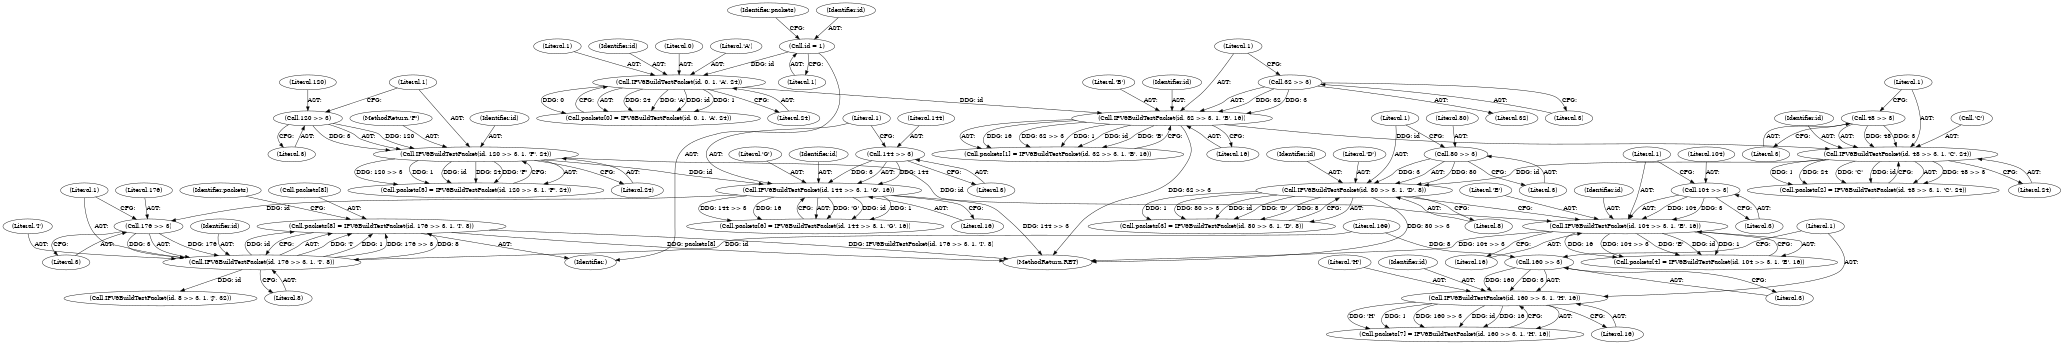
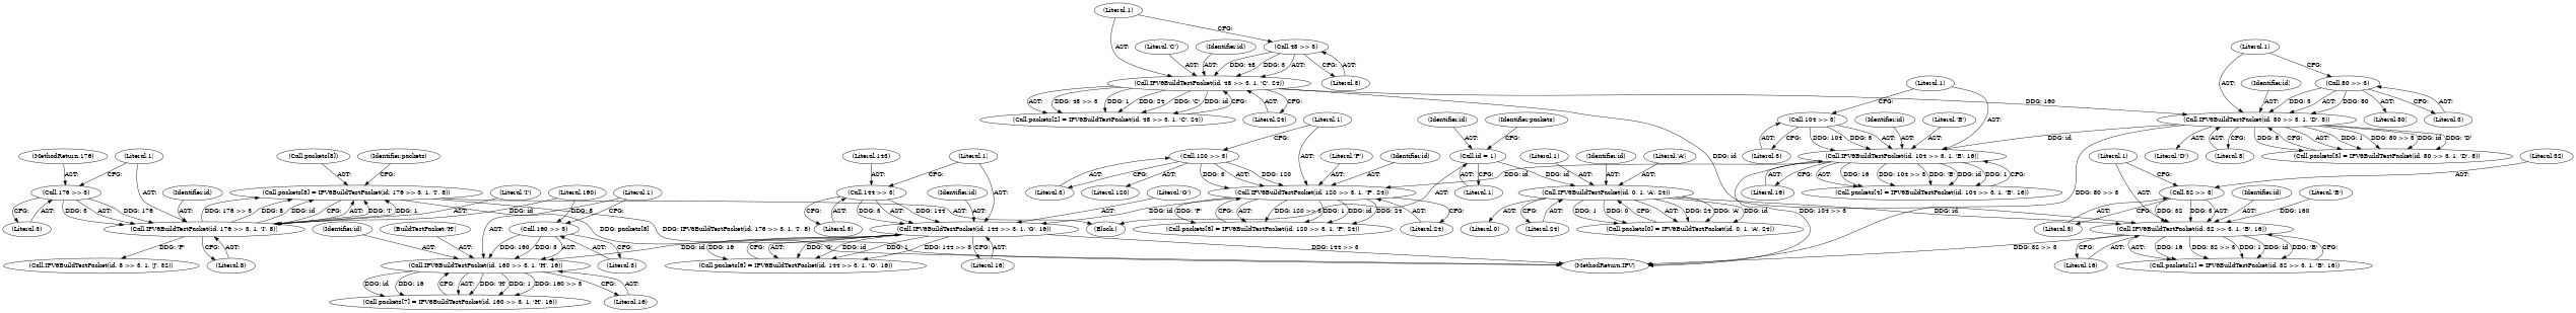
  digraph {
    n1 [label="(Call,packets[8] = IPV6BuildTestPacket(id, 176 >> 3, 1, 'I', 8))"]
    n2 [label="(Call,IPV6BuildTestPacket(id, 176 >> 3, 1, 'I', 8))"]
-   n3 [label="(Identifier,)"]
-   n4 [label="(MethodReturn,RET)"]
+   n3 [label="(Block,)"]
+   n4 [label="(MethodReturn,IPV)"]
    n5 [label="(Call,IPV6BuildTestPacket(id, 8 >> 3, 1, 'J', 32))"]
    n6 [label="(Literal,8)"]
    n7 [label="(Call,IPV6BuildTestPacket(id, 160 >> 3, 1, 'H', 16))"]
    n8 [label="(Call,packets[7] = IPV6BuildTestPacket(id, 160 >> 3, 1, 'H', 16))"]
    n9 [label="(Literal,16)"]
    n10 [label="(Call,IPV6BuildTestPacket(id, 144 >> 3, 1, 'G', 16))"]
    n11 [label="(Literal,16)"]
    n12 [label="(Call,packets[6] = IPV6BuildTestPacket(id, 144 >> 3, 1, 'G', 16))"]
    n13 [label="(Call,IPV6BuildTestPacket(id, 120 >> 3, 1, 'F', 24))"]
    n14 [label="(Literal,24)"]
    n15 [label="(Call,packets[5] = IPV6BuildTestPacket(id, 120 >> 3, 1, 'F', 24))"]
    n16 [label="(Call,IPV6BuildTestPacket(id, 104 >> 3, 1, 'E', 16))"]
    n17 [label="(Literal,16)"]
    n18 [label="(Call,packets[4] = IPV6BuildTestPacket(id, 104 >> 3, 1, 'E', 16))"]
    n19 [label="(Call,IPV6BuildTestPacket(id, 80 >> 3, 1, 'D', 8))"]
    n20 [label="(Literal,8)"]
    n21 [label="(Call,packets[3] = IPV6BuildTestPacket(id, 80 >> 3, 1, 'D', 8))"]
    n22 [label="(Call,IPV6BuildTestPacket(id, 48 >> 3, 1, 'C', 24))"]
    n23 [label="(Literal,24)"]
    n24 [label="(Call,packets[2] = IPV6BuildTestPacket(id, 48 >> 3, 1, 'C', 24))"]
    n25 [label="(Call,IPV6BuildTestPacket(id, 32 >> 3, 1, 'B', 16))"]
    n26 [label="(Literal,16)"]
    n27 [label="(Call,packets[1] = IPV6BuildTestPacket(id, 32 >> 3, 1, 'B', 16))"]
    n28 [label="(Call,IPV6BuildTestPacket(id, 0, 1, 'A', 24))"]
    n29 [label="(Call,packets[0] = IPV6BuildTestPacket(id, 0, 1, 'A', 24))"]
    n30 [label="(Literal,24)"]
    n31 [label="(Call,id = 1)"]
    n32 [label="(Literal,1)"]
    n33 [label="(Call,32 >> 3)"]
    n34 [label="(Literal,3)"]
    n35 [label="(Call,48 >> 3)"]
    n36 [label="(Literal,3)"]
    n37 [label="(Call,80 >> 3)"]
    n38 [label="(Literal,3)"]
    n39 [label="(Call,104 >> 3)"]
    n40 [label="(Literal,3)"]
    n41 [label="(Call,120 >> 3)"]
    n42 [label="(Literal,3)"]
    n43 [label="(Call,144 >> 3)"]
    n44 [label="(Literal,3)"]
    n45 [label="(Call,160 >> 3)"]
    n46 [label="(Literal,3)"]
    n47 [label="(Call,176 >> 3)"]
    n48 [label="(Literal,3)"]
    n49 [label="(Literal,'G')"]
    n50 [label="(Identifier,packets)"]
    n51 [label="(Literal,1)"]
    n52 [label="(Identifier,id)"]
-   n53 [label="(Literal,169)"]
+   n53 [label="(Literal,160)"]
    n54 [label="(Literal,1)"]
    n55 [label="(Literal,'D')"]
    n56 [label="(Literal,80)"]
    n57 [label="(Literal,1)"]
    n58 [label="(Literal,120)"]
    n59 [label="(Literal,'A')"]
-   n60 [label="(MethodReturn,'F')"]
+   n60 [label="(Literal,'F')"]
    n61 [label="(Identifier,id)"]
    n62 [label="(Identifier,packets)"]
    n63 [label="(Literal,1)"]
-   n64 [label="(Literal,176)"]
+   n64 [label="(MethodReturn,176)"]
    n65 [label="(Literal,1)"]
    n66 [label="(Literal,32)"]
    n67 [label="(Literal,'E')"]
    n68 [label="(Identifier,id)"]
    n69 [label="(Literal,1)"]
-   n70 [label="(Literal,104)"]
    n71 [label="(Literal,'I')"]
-   n72 [label="(Call,'C')"]
+   n72 [label="(Literal,'C')"]
    n73 [label="(Literal,1)"]
    n74 [label="(Identifier,id)"]
    n75 [label="(Literal,1)"]
    n76 [label="(Identifier,id)"]
    n77 [label="(Call,packets[8])"]
    n78 [label="(Literal,0)"]
    n79 [label="(Literal,1)"]
    n80 [label="(Literal,'B')"]
    n81 [label="(Identifier,id)"]
    n82 [label="(Identifier,id)"]
-   n83 [label="(Literal,'H')"]
+   n83 [label="(BuildTestPacket,'H')"]
    n84 [label="(Identifier,id)"]
-   n85 [label="(Literal,144)"]
+   n85 [label="(Literal,143)"]
    n86 [label="(Identifier,id)"]
    n87 [label="(Identifier,id)"]
    n1 -> n2 [label="CFG: "]
    n1 -> n3 [label="AST: "]
    n1 -> n4 [label="DDG: packets[8]"]
    n1 -> n4 [label="DDG: IPV6BuildTestPacket(id, 176 >> 3, 1, 'I', 8)"]
    n2 -> n1 [label="AST: "]
    n2 -> n1 [label="DDG: 'I'"]
    n2 -> n1 [label="DDG: 1"]
    n2 -> n1 [label="DDG: 176 >> 3"]
    n2 -> n1 [label="DDG: 8"]
    n2 -> n1 [label="DDG: id"]
-   n2 -> n5 [label="DDG: id"]
+   n2 -> n5 [label="DDG: 'F'"]
    n2 -> n6 [label="CFG: "]
    n6 -> n2 [label="AST: "]
    n7 -> n8 [label="AST: "]
    n7 -> n8 [label="DDG: 'H'"]
    n7 -> n8 [label="DDG: 1"]
    n7 -> n8 [label="DDG: 160 >> 3"]
    n7 -> n8 [label="DDG: id"]
    n7 -> n8 [label="DDG: 16"]
    n7 -> n9 [label="CFG: "]
    n8 -> n7 [label="CFG: "]
    n9 -> n7 [label="AST: "]
    n10 -> n4 [label="DDG: 144 >> 3"]
-   n10 -> n47 [label="DDG: id"]
+   n10 -> n7 [label="DDG: id"]
    n10 -> n11 [label="CFG: "]
    n10 -> n12 [label="AST: "]
    n10 -> n12 [label="DDG: 'G'"]
    n10 -> n12 [label="DDG: id"]
    n10 -> n12 [label="DDG: 1"]
    n10 -> n12 [label="DDG: 144 >> 3"]
    n10 -> n12 [label="DDG: 16"]
    n11 -> n10 [label="AST: "]
    n12 -> n10 [label="CFG: "]
    n13 -> n10 [label="DDG: id"]
    n13 -> n14 [label="CFG: "]
    n13 -> n15 [label="AST: "]
    n13 -> n15 [label="DDG: 120 >> 3"]
    n13 -> n15 [label="DDG: 1"]
    n13 -> n15 [label="DDG: id"]
    n13 -> n15 [label="DDG: 24"]
    n13 -> n15 [label="DDG: 'F'"]
    n14 -> n13 [label="AST: "]
    n15 -> n13 [label="CFG: "]
    n16 -> n4 [label="DDG: 104 >> 3"]
-   n13 -> n16 [label="DDG: id"]
+   n16 -> n13 [label="DDG: id"]
    n16 -> n17 [label="CFG: "]
    n16 -> n18 [label="AST: "]
    n16 -> n18 [label="DDG: 16"]
    n16 -> n18 [label="DDG: 104 >> 3"]
    n16 -> n18 [label="DDG: 'E'"]
    n16 -> n18 [label="DDG: id"]
    n16 -> n18 [label="DDG: 1"]
    n17 -> n16 [label="AST: "]
    n18 -> n16 [label="CFG: "]
    n19 -> n4 [label="DDG: 80 >> 3"]
-   n19 -> n16 [label="CFG: "]
+   n19 -> n16 [label="DDG: id"]
    n19 -> n20 [label="CFG: "]
    n19 -> n21 [label="AST: "]
    n19 -> n21 [label="DDG: 1"]
    n19 -> n21 [label="DDG: 80 >> 3"]
    n19 -> n21 [label="DDG: id"]
    n19 -> n21 [label="DDG: 'D'"]
    n19 -> n21 [label="DDG: 8"]
    n20 -> n19 [label="AST: "]
    n21 -> n19 [label="CFG: "]
-   n22 -> n19 [label="DDG: id"]
+   n22 -> n19 [label="DDG: 160"]
    n22 -> n23 [label="CFG: "]
    n22 -> n24 [label="AST: "]
    n22 -> n24 [label="DDG: 48 >> 3"]
    n22 -> n24 [label="DDG: 1"]
    n22 -> n24 [label="DDG: 24"]
    n22 -> n24 [label="DDG: 'C'"]
    n22 -> n24 [label="DDG: id"]
    n23 -> n22 [label="AST: "]
    n24 -> n22 [label="CFG: "]
    n25 -> n4 [label="DDG: 32 >> 3"]
-   n25 -> n22 [label="DDG: id"]
+   n22 -> n25 [label="DDG: id"]
    n25 -> n26 [label="CFG: "]
    n25 -> n27 [label="AST: "]
    n25 -> n27 [label="DDG: 16"]
    n25 -> n27 [label="DDG: 32 >> 3"]
    n25 -> n27 [label="DDG: 1"]
    n25 -> n27 [label="DDG: id"]
    n25 -> n27 [label="DDG: 'B'"]
    n26 -> n25 [label="AST: "]
    n27 -> n25 [label="CFG: "]
    n28 -> n25 [label="DDG: id"]
    n28 -> n29 [label="AST: "]
    n28 -> n29 [label="DDG: 24"]
    n28 -> n29 [label="DDG: 'A'"]
    n28 -> n29 [label="DDG: id"]
    n28 -> n29 [label="DDG: 1"]
    n28 -> n29 [label="DDG: 0"]
    n28 -> n30 [label="CFG: "]
    n29 -> n28 [label="CFG: "]
    n30 -> n28 [label="AST: "]
    n31 -> n3 [label="AST: "]
    n31 -> n28 [label="DDG: id"]
    n31 -> n32 [label="CFG: "]
    n32 -> n31 [label="AST: "]
    n33 -> n25 [label="AST: "]
    n33 -> n25 [label="DDG: 32"]
    n33 -> n25 [label="DDG: 3"]
    n33 -> n34 [label="CFG: "]
    n34 -> n33 [label="AST: "]
    n35 -> n22 [label="AST: "]
    n35 -> n22 [label="DDG: 48"]
    n35 -> n22 [label="DDG: 3"]
    n35 -> n36 [label="CFG: "]
    n36 -> n35 [label="AST: "]
    n37 -> n19 [label="AST: "]
    n37 -> n19 [label="DDG: 80"]
    n37 -> n19 [label="DDG: 3"]
    n37 -> n38 [label="CFG: "]
    n38 -> n37 [label="AST: "]
    n39 -> n16 [label="AST: "]
    n39 -> n16 [label="DDG: 104"]
    n39 -> n16 [label="DDG: 3"]
    n39 -> n40 [label="CFG: "]
    n40 -> n39 [label="AST: "]
    n41 -> n13 [label="AST: "]
    n41 -> n13 [label="DDG: 120"]
    n41 -> n13 [label="DDG: 3"]
    n41 -> n42 [label="CFG: "]
    n42 -> n41 [label="AST: "]
    n43 -> n10 [label="AST: "]
    n43 -> n10 [label="DDG: 144"]
    n43 -> n10 [label="DDG: 3"]
    n43 -> n44 [label="CFG: "]
    n44 -> n43 [label="AST: "]
    n45 -> n7 [label="AST: "]
    n45 -> n7 [label="DDG: 160"]
    n45 -> n7 [label="DDG: 3"]
    n45 -> n46 [label="CFG: "]
    n46 -> n45 [label="AST: "]
    n47 -> n2 [label="AST: "]
    n47 -> n2 [label="DDG: 176"]
    n47 -> n2 [label="DDG: 3"]
    n47 -> n48 [label="CFG: "]
    n48 -> n47 [label="AST: "]
    n49 -> n10 [label="AST: "]
    n50 -> n1 [label="CFG: "]
    n51 -> n19 [label="AST: "]
    n51 -> n37 [label="CFG: "]
    n52 -> n19 [label="AST: "]
    n53 -> n2 [label="DDG: id"]
    n53 -> n45 [label="DDG: 8"]
    n54 -> n22 [label="AST: "]
    n54 -> n35 [label="CFG: "]
-   n55 -> n19 [label="AST: "]
-   n56 -> n37 [label="AST: "]
+   n19 -> n55 [label="AST: "]
+   n37 -> n56 [label="AST: "]
    n57 -> n16 [label="AST: "]
    n57 -> n39 [label="CFG: "]
-   n58 -> n41 [label="AST: "]
+   n41 -> n58 [label="AST: "]
    n59 -> n28 [label="AST: "]
    n60 -> n13 [label="AST: "]
    n61 -> n25 [label="AST: "]
    n62 -> n31 [label="CFG: "]
    n63 -> n7 [label="AST: "]
    n63 -> n45 [label="CFG: "]
    n64 -> n47 [label="AST: "]
    n65 -> n28 [label="AST: "]
-   n33 -> n66 [label="AST: "]
+   n66 -> n33 [label="AST: "]
    n67 -> n16 [label="AST: "]
    n68 -> n16 [label="AST: "]
    n69 -> n13 [label="AST: "]
    n69 -> n41 [label="CFG: "]
-   n70 -> n39 [label="AST: "]
    n71 -> n2 [label="AST: "]
    n72 -> n22 [label="AST: "]
    n73 -> n25 [label="AST: "]
    n73 -> n33 [label="CFG: "]
    n74 -> n28 [label="AST: "]
    n75 -> n10 [label="AST: "]
    n75 -> n43 [label="CFG: "]
    n76 -> n13 [label="AST: "]
    n77 -> n1 [label="AST: "]
-   n78 -> n28 [label="AST: "]
+   n28 -> n78 [label="AST: "]
    n79 -> n2 [label="AST: "]
    n79 -> n47 [label="CFG: "]
-   n80 -> n25 [label="AST: "]
+   n80 -> n25 [label="DDG: 160"]
    n81 -> n10 [label="AST: "]
    n82 -> n22 [label="AST: "]
    n83 -> n7 [label="AST: "]
    n84 -> n7 [label="AST: "]
    n85 -> n43 [label="AST: "]
    n86 -> n2 [label="AST: "]
    n87 -> n31 [label="AST: "]
  }
